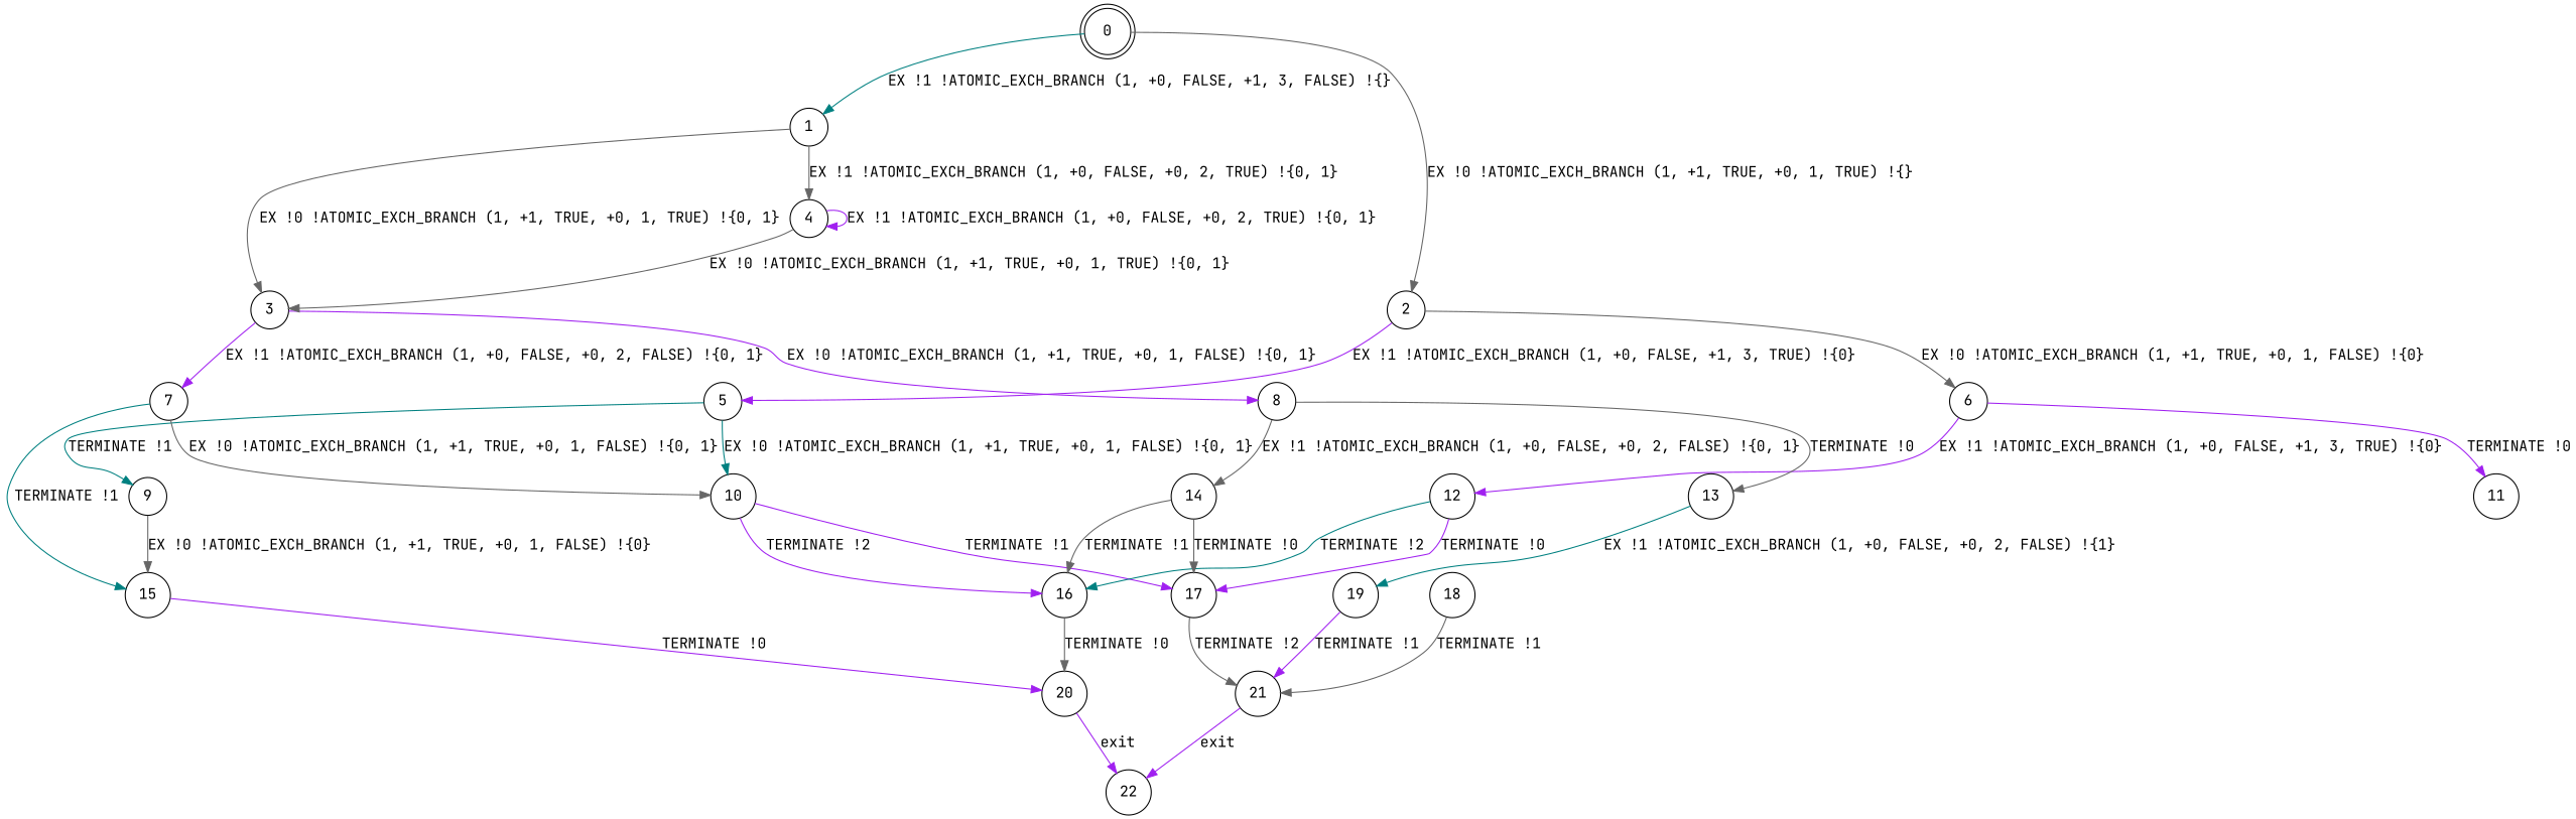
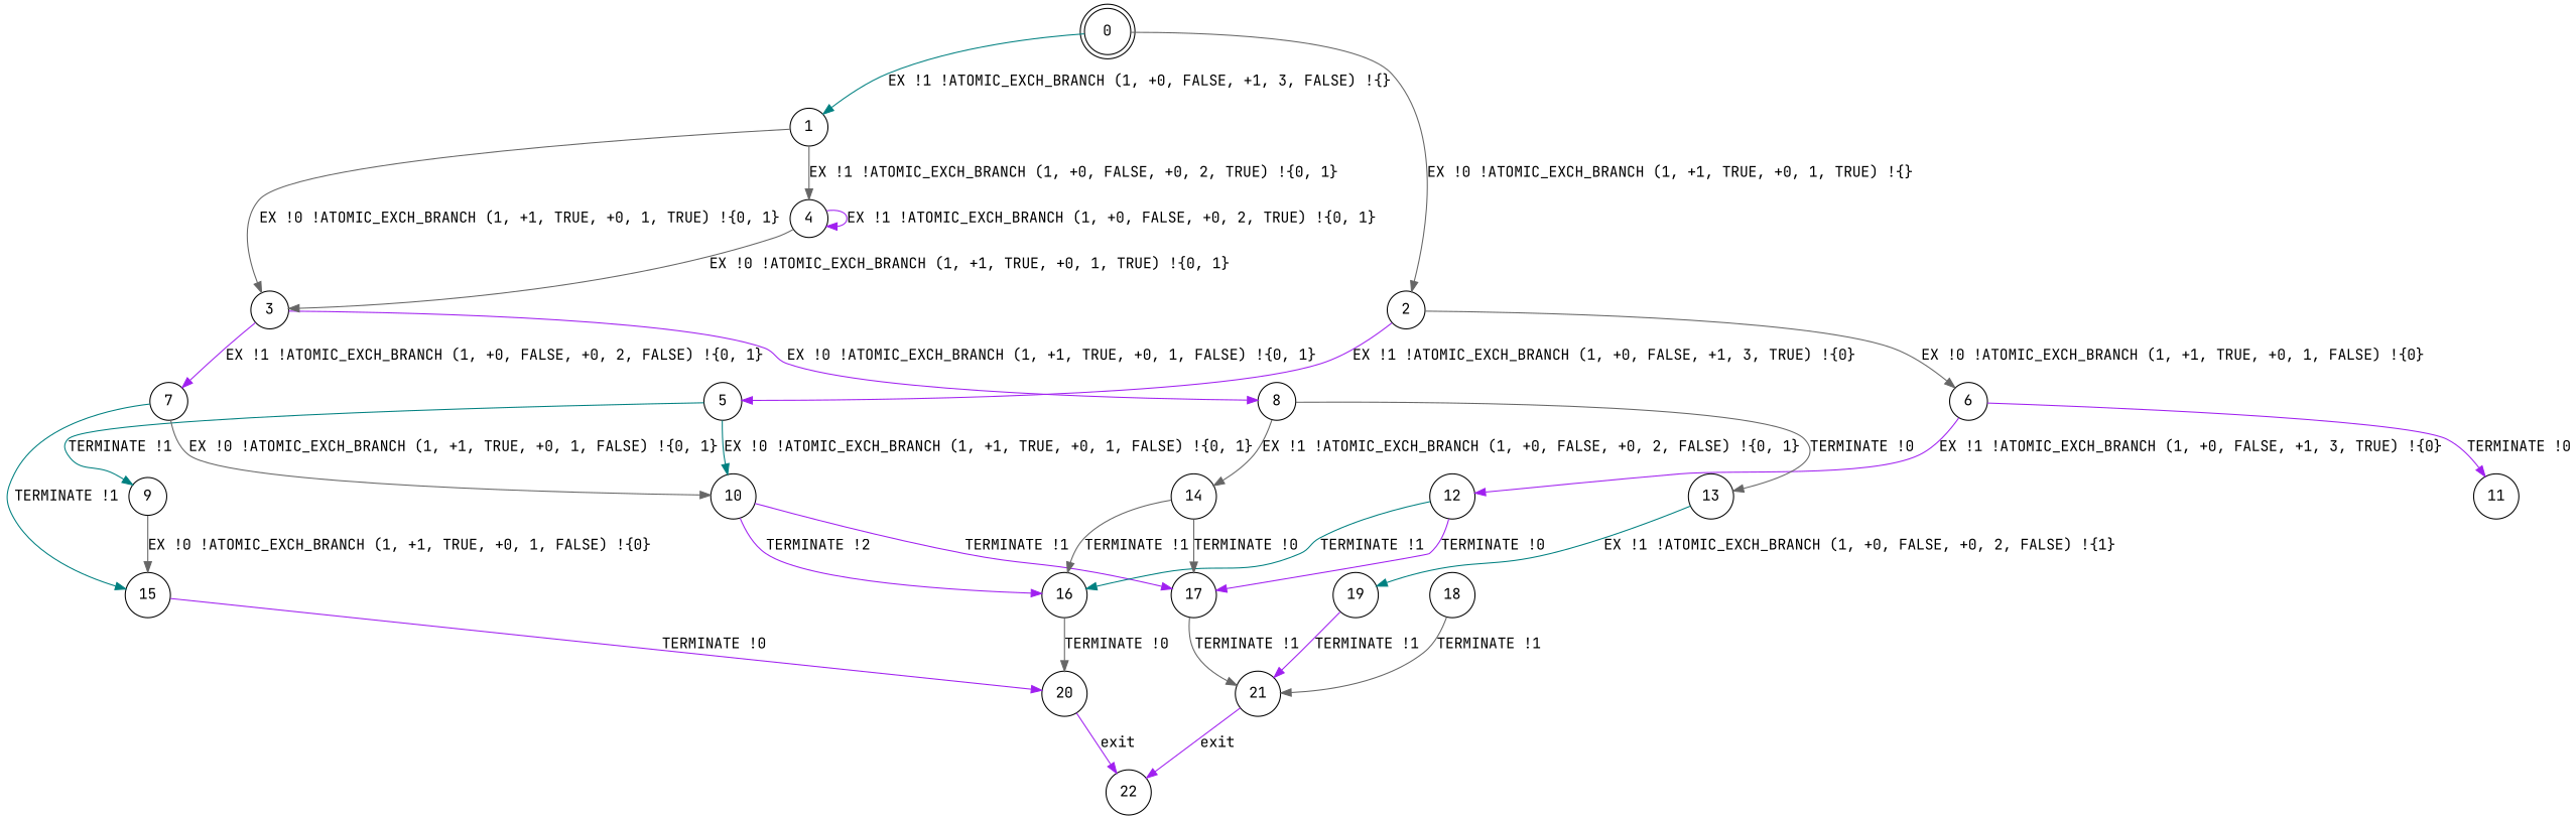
  digraph {
    fontname="JetBrains Mono"
    node [fontname="JetBrains Mono" shape=circle]
    edge [color=gray40 fontname="JetBrains Mono"]
    0 [peripheries=2]
    1
    2
    3
    4
    5
    6
    7
    8
    9
    10
    11
    12
    15
    13
    14
    16
    17
    19
    20
    21
    18
    22
    0 -> 1 [color=teal label="EX !1 !ATOMIC_EXCH_BRANCH (1, +0, FALSE, +1, 3, FALSE) !{}"]
    0 -> 2 [label="EX !0 !ATOMIC_EXCH_BRANCH (1, +1, TRUE, +0, 1, TRUE) !{}"]
    1 -> 3 [label="EX !0 !ATOMIC_EXCH_BRANCH (1, +1, TRUE, +0, 1, TRUE) !{0, 1}"]
    1 -> 4 [label="EX !1 !ATOMIC_EXCH_BRANCH (1, +0, FALSE, +0, 2, TRUE) !{0, 1}"]
    2 -> 5 [color=purple label="EX !1 !ATOMIC_EXCH_BRANCH (1, +0, FALSE, +1, 3, TRUE) !{0}"]
    2 -> 6 [label="EX !0 !ATOMIC_EXCH_BRANCH (1, +1, TRUE, +0, 1, FALSE) !{0}"]
    3 -> 7 [color=purple label="EX !1 !ATOMIC_EXCH_BRANCH (1, +0, FALSE, +0, 2, FALSE) !{0, 1}"]
    3 -> 8 [color=purple label="EX !0 !ATOMIC_EXCH_BRANCH (1, +1, TRUE, +0, 1, FALSE) !{0, 1}"]
    4 -> 3 [label="EX !0 !ATOMIC_EXCH_BRANCH (1, +1, TRUE, +0, 1, TRUE) !{0, 1}"]
    4 -> 4 [color=purple label="EX !1 !ATOMIC_EXCH_BRANCH (1, +0, FALSE, +0, 2, TRUE) !{0, 1}"]
    5 -> 9 [color=teal label="TERMINATE !1"]
    5 -> 10 [color=teal label="EX !0 !ATOMIC_EXCH_BRANCH (1, +1, TRUE, +0, 1, FALSE) !{0, 1}"]
    6 -> 11 [color=purple label="TERMINATE !0"]
    6 -> 12 [color=purple label="EX !1 !ATOMIC_EXCH_BRANCH (1, +0, FALSE, +1, 3, TRUE) !{0}"]
    7 -> 10 [label="EX !0 !ATOMIC_EXCH_BRANCH (1, +1, TRUE, +0, 1, FALSE) !{0, 1}"]
    7 -> 15 [color=teal label="TERMINATE !1"]
    8 -> 13 [label="TERMINATE !0"]
    8 -> 14 [label="EX !1 !ATOMIC_EXCH_BRANCH (1, +0, FALSE, +0, 2, FALSE) !{0, 1}"]
    9 -> 15 [label="EX !0 !ATOMIC_EXCH_BRANCH (1, +1, TRUE, +0, 1, FALSE) !{0}"]
    10 -> 16 [color=purple label="TERMINATE !2"]
    10 -> 17 [color=purple label="TERMINATE !1"]
-   12 -> 16 [color=teal label="TERMINATE !2"]
+   12 -> 16 [color=teal label="TERMINATE !1"]
    12 -> 17 [color=purple label="TERMINATE !0"]
    15 -> 20 [color=purple label="TERMINATE !0"]
    13 -> 19 [color=teal label="EX !1 !ATOMIC_EXCH_BRANCH (1, +0, FALSE, +0, 2, FALSE) !{1}"]
    14 -> 16 [label="TERMINATE !1"]
    14 -> 17 [label="TERMINATE !0"]
    16 -> 20 [label="TERMINATE !0"]
-   17 -> 21 [label="TERMINATE !2"]
+   17 -> 21 [label="TERMINATE !1"]
    19 -> 21 [color=purple label="TERMINATE !1"]
    20 -> 22 [color=purple label=exit]
    21 -> 22 [color=purple label=exit]
    18 -> 21 [label="TERMINATE !1"]
  }
